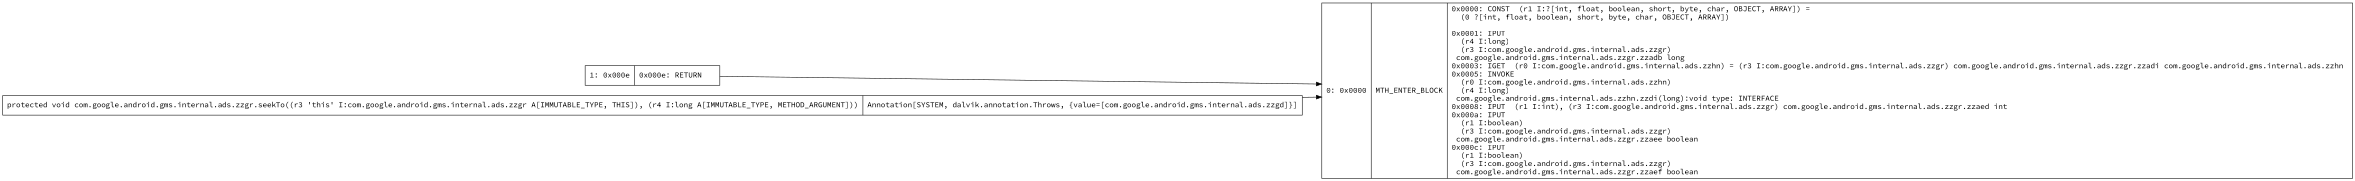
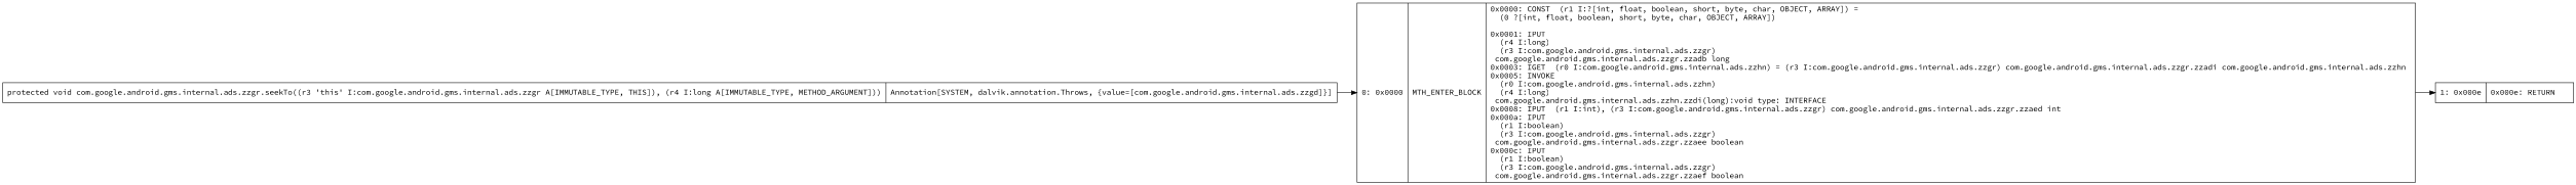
  digraph {
    rankdir=LR
    fontname="Source Code Pro"
    node [shape=record fontname="Source Code Pro"]
    edge [fontname="Source Code Pro"]
    n1 [label="{0\:\ 0x0000|MTH_ENTER_BLOCK\l|0x0000: CONST  (r1 I:?[int, float, boolean, short, byte, char, OBJECT, ARRAY]) = \l  (0 ?[int, float, boolean, short, byte, char, OBJECT, ARRAY])\l \l0x0001: IPUT  \l  (r4 I:long)\l  (r3 I:com.google.android.gms.internal.ads.zzgr)\l com.google.android.gms.internal.ads.zzgr.zzadb long \l0x0003: IGET  (r0 I:com.google.android.gms.internal.ads.zzhn) = (r3 I:com.google.android.gms.internal.ads.zzgr) com.google.android.gms.internal.ads.zzgr.zzadi com.google.android.gms.internal.ads.zzhn \l0x0005: INVOKE  \l  (r0 I:com.google.android.gms.internal.ads.zzhn)\l  (r4 I:long)\l com.google.android.gms.internal.ads.zzhn.zzdi(long):void type: INTERFACE \l0x0008: IPUT  (r1 I:int), (r3 I:com.google.android.gms.internal.ads.zzgr) com.google.android.gms.internal.ads.zzgr.zzaed int \l0x000a: IPUT  \l  (r1 I:boolean)\l  (r3 I:com.google.android.gms.internal.ads.zzgr)\l com.google.android.gms.internal.ads.zzgr.zzaee boolean \l0x000c: IPUT  \l  (r1 I:boolean)\l  (r3 I:com.google.android.gms.internal.ads.zzgr)\l com.google.android.gms.internal.ads.zzgr.zzaef boolean \l}"]
    n2 [label="{1\:\ 0x000e|0x000e: RETURN   \l}"]
    n3 [label="{protected void com.google.android.gms.internal.ads.zzgr.seekTo((r3 'this' I:com.google.android.gms.internal.ads.zzgr A[IMMUTABLE_TYPE, THIS]), (r4 I:long A[IMMUTABLE_TYPE, METHOD_ARGUMENT]))  | Annotation[SYSTEM, dalvik.annotation.Throws, \{value=[com.google.android.gms.internal.ads.zzgd]\}]\l}"]
-   n2 -> n1
+   n1 -> n2
    n3 -> n1
  }
